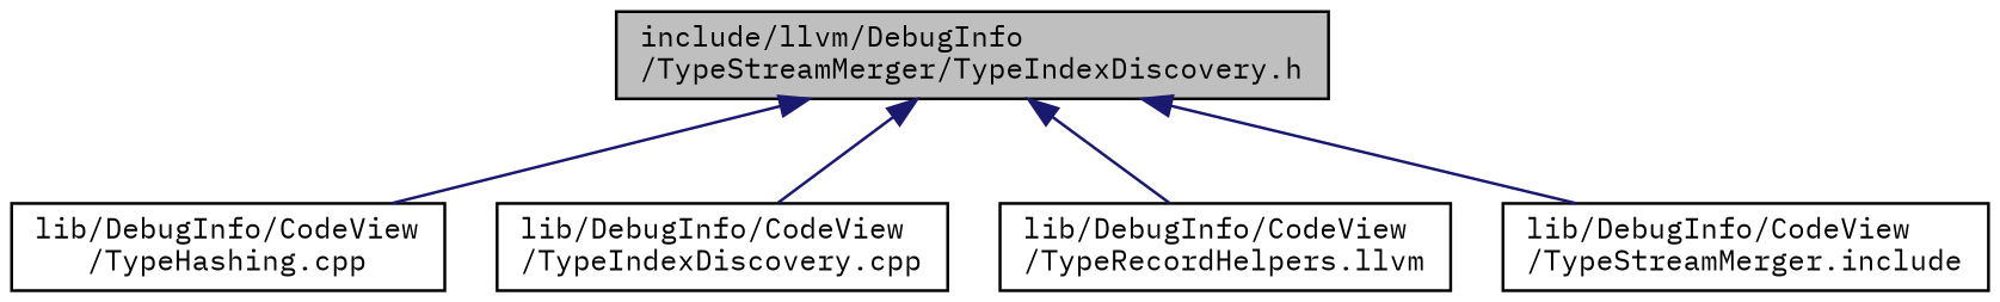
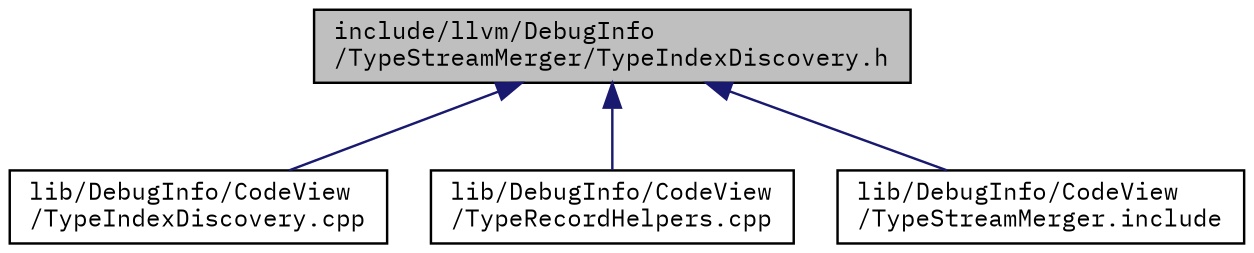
  digraph {
    fontname="IBM Plex Mono"
    node [color=black fontname="IBM Plex Mono" fontsize=10 shape=box]
    edge [color=midnightblue dir=back fontname="IBM Plex Mono" fontsize=10 labelfontname=Helvetica labelfontsize=10 style=solid]
    n1 [fillcolor=grey75 fontcolor=black height=0.2 label="include/llvm/DebugInfo\l/TypeStreamMerger/TypeIndexDiscovery.h" style=filled width=0.4]
-   n2 [height=0.2 label="lib/DebugInfo/CodeView\l/TypeHashing.cpp" width=0.4]
    n3 [height=0.2 label="lib/DebugInfo/CodeView\l/TypeIndexDiscovery.cpp" width=0.4]
-   n4 [height=0.2 label="lib/DebugInfo/CodeView\l/TypeRecordHelpers.llvm" width=0.4]
+   n4 [height=0.2 label="lib/DebugInfo/CodeView\l/TypeRecordHelpers.cpp" width=0.4]
    n5 [height=0.2 label="lib/DebugInfo/CodeView\l/TypeStreamMerger.include" width=0.4]
-   n1 -> n2
    n1 -> n3
    n1 -> n4
    n1 -> n5
  }
